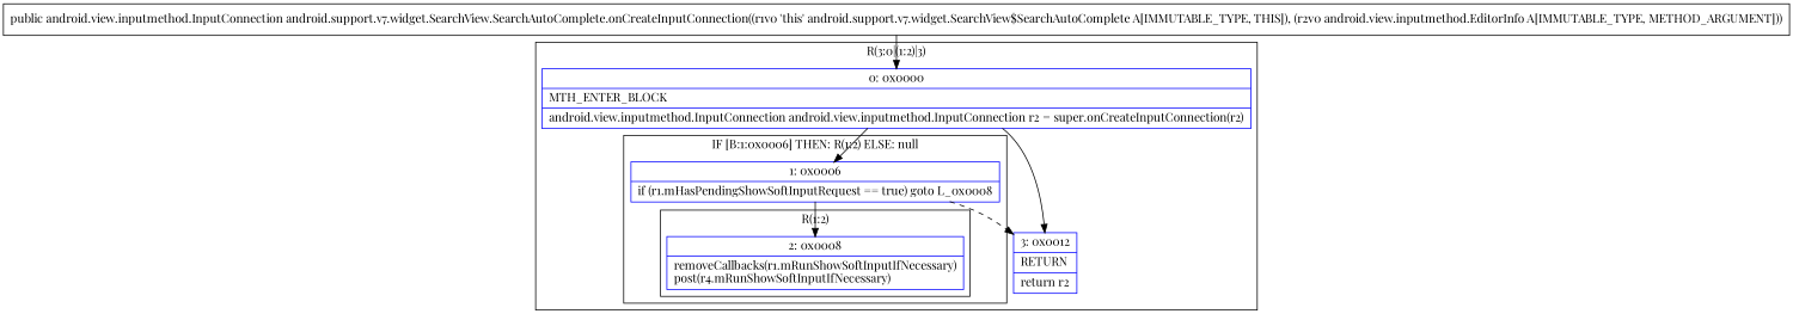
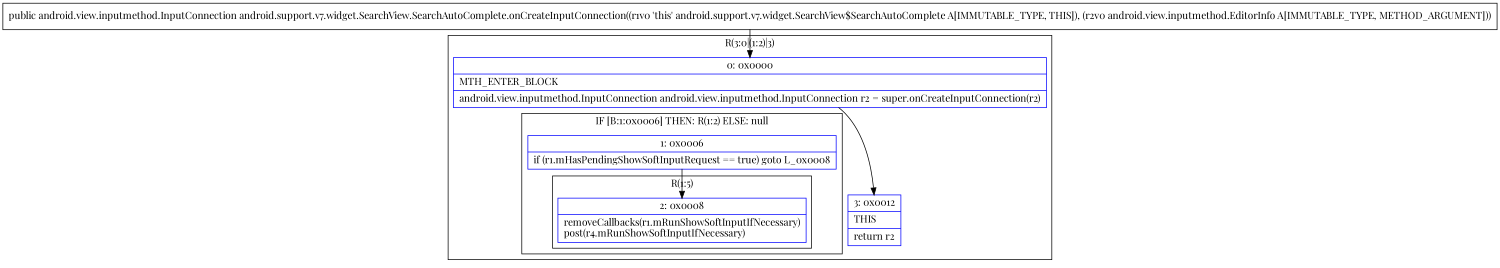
  digraph {
    fontname="Playfair Display"
    node [color=blue fontname="Playfair Display" shape=record]
    edge [fontname="Playfair Display"]
    n1 [label="{2\:\ 0x0008|removeCallbacks(r1.mRunShowSoftInputIfNecessary)\lpost(r4.mRunShowSoftInputIfNecessary)\l}"]
    n2 [label="{1\:\ 0x0006|if (r1.mHasPendingShowSoftInputRequest == true) goto L_0x0008\l}"]
    n3 [label="{0\:\ 0x0000|MTH_ENTER_BLOCK\l|android.view.inputmethod.InputConnection android.view.inputmethod.InputConnection r2 = super.onCreateInputConnection(r2)\l}"]
-   n4 [label="{3\:\ 0x0012|RETURN\l|return r2\l}"]
+   n4 [label="{3\:\ 0x0012|THIS\l|return r2\l}"]
    n5 [label="{public android.view.inputmethod.InputConnection android.support.v7.widget.SearchView.SearchAutoComplete.onCreateInputConnection((r1v0 'this' android.support.v7.widget.SearchView$SearchAutoComplete A[IMMUTABLE_TYPE, THIS]), (r2v0 android.view.inputmethod.EditorInfo A[IMMUTABLE_TYPE, METHOD_ARGUMENT])) }" color=""]
    subgraph cluster_1 {
      label="R(3:0|(1:2)|3)"
      n3
      n4
      subgraph cluster_2 {
        label="IF [B:1:0x0006] THEN: R(1:2) ELSE: null"
        n2
        subgraph cluster_3 {
-         label="R(1:2)"
+         label="R(1:5)"
          n1
        }
      }
    }
    n2 -> n1
-   n2 -> n4 [style=dashed]
-   n3 -> n2
    n3 -> n4
    n5 -> n3
  }
